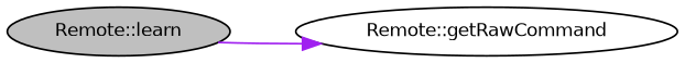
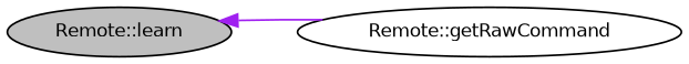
  digraph {
    rankdir=LR
    node [color=black fontname=Helvetica fontsize=10 shape=ellipse style=filled]
    n1 [fillcolor=grey75 fontcolor=black height=0.2 label="Remote::learn" width=0.4]
    n2 [fillcolor=white height=0.2 label="Remote::getRawCommand" width=0.4]
-   n1 -> n2 [color=purple fontname=Helvetica fontsize=10 labelfontname=Helvetica labelfontsize=10 style=solid]
+   n2 -> n1 [color=purple fontname=Helvetica fontsize=10 labelfontname=Helvetica labelfontsize=10 style=solid]
  }
